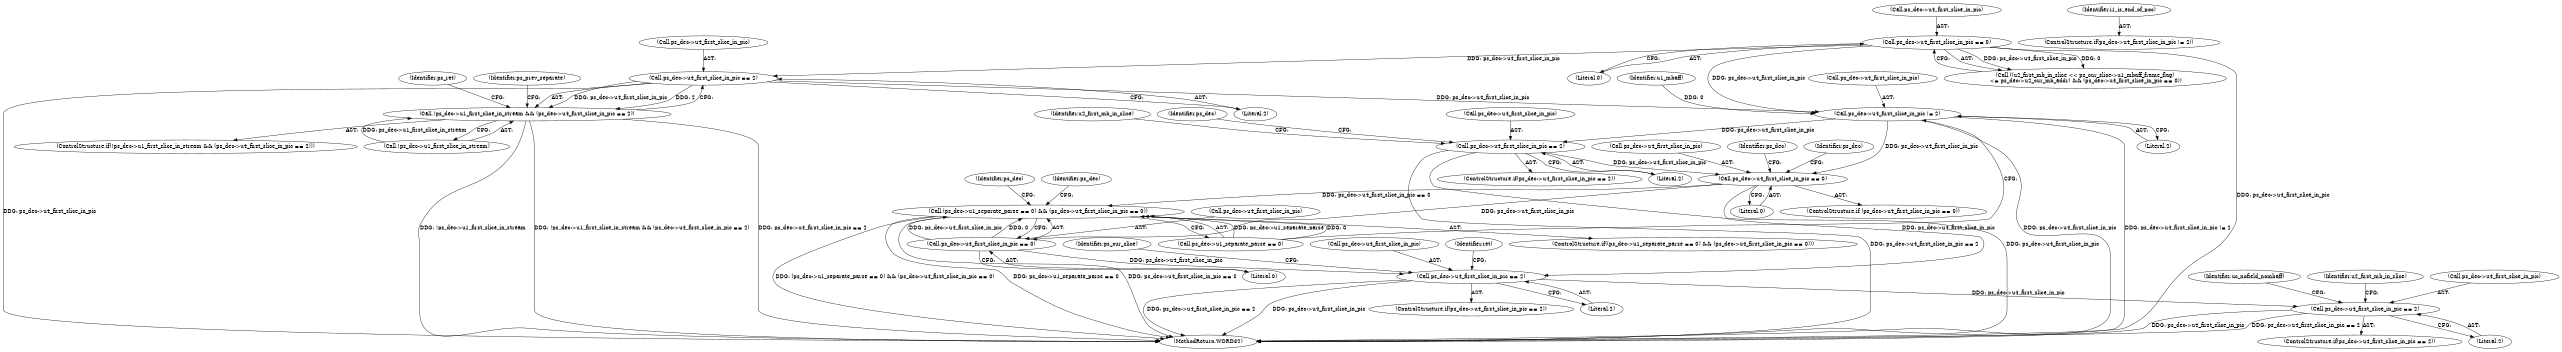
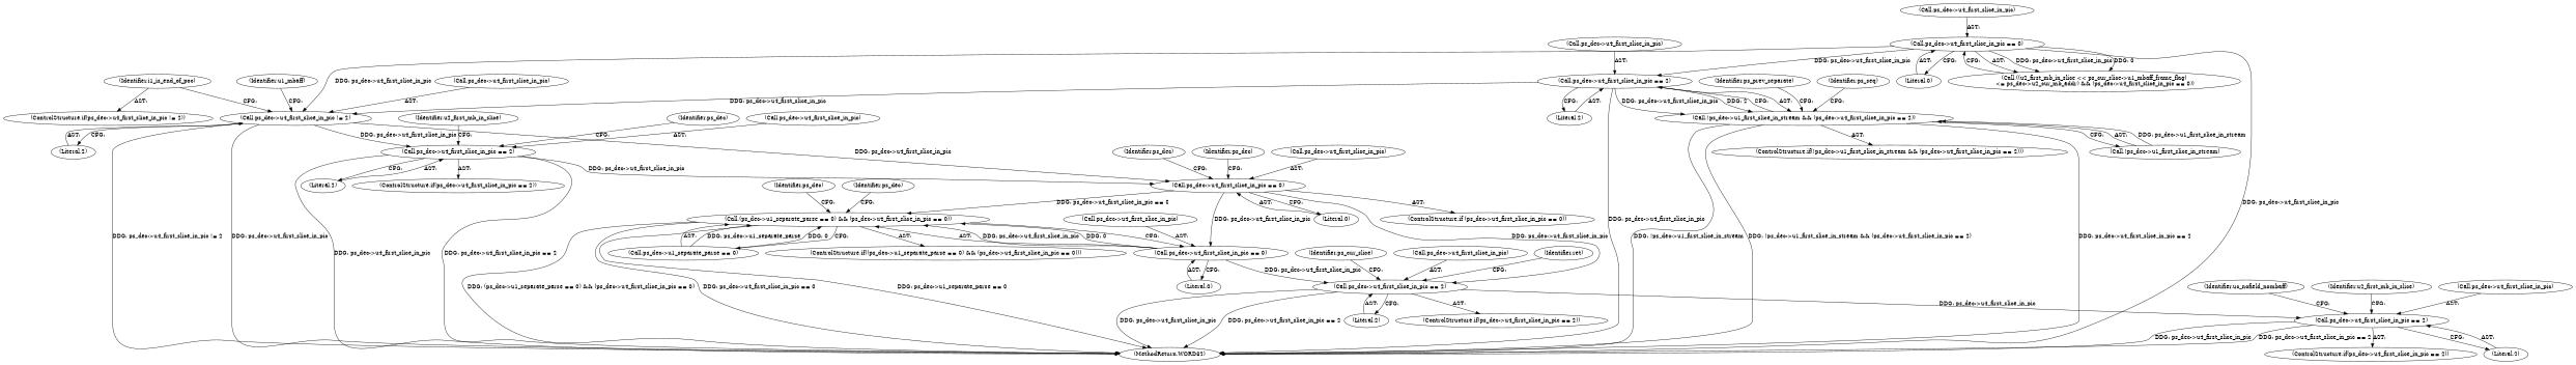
  digraph {
    n1 [label="(Call,ps_dec->u4_first_slice_in_pic == 2)"]
    n2 [label="(Call,!ps_dec->u1_first_slice_in_stream && (ps_dec->u4_first_slice_in_pic == 2))"]
    n3 [label="(Call,ps_dec->u4_first_slice_in_pic != 2)"]
    n4 [label="(Literal,2)"]
    n5 [label="(MethodReturn,WORD32)"]
    n6 [label="(Call,!ps_dec->u1_first_slice_in_stream)"]
    n7 [label="(ControlStructure,if(!ps_dec->u1_first_slice_in_stream && (ps_dec->u4_first_slice_in_pic == 2)))"]
    n8 [label="(Call,ps_dec->u4_first_slice_in_pic == 2)"]
    n9 [label="(Call,ps_dec->u4_first_slice_in_pic == 0)"]
    n10 [label="(Literal,2)"]
    n11 [label="(Call,ps_dec->u4_first_slice_in_pic == 0)"]
    n12 [label="(Literal,0)"]
    n13 [label="(Call,((u2_first_mb_in_slice << ps_cur_slice->u1_mbaff_frame_flag)\n <= ps_dec->u2_cur_mb_addr) && (ps_dec->u4_first_slice_in_pic == 0))"]
    n14 [label="(ControlStructure,if(ps_dec->u4_first_slice_in_pic == 2))"]
    n15 [label="(Literal,2)"]
    n16 [label="(Call,(ps_dec->u1_separate_parse == 0) && (ps_dec->u4_first_slice_in_pic == 0))"]
    n17 [label="(Call,ps_dec->u4_first_slice_in_pic == 0)"]
    n18 [label="(Call,ps_dec->u4_first_slice_in_pic == 2)"]
    n19 [label="(ControlStructure,if (ps_dec->u4_first_slice_in_pic == 0))"]
    n20 [label="(Literal,0)"]
    n21 [label="(ControlStructure,if(ps_dec->u4_first_slice_in_pic != 2))"]
    n22 [label="(Call,ps_dec->u1_separate_parse == 0)"]
    n23 [label="(ControlStructure,if((ps_dec->u1_separate_parse == 0) && (ps_dec->u4_first_slice_in_pic == 0)))"]
    n24 [label="(Literal,0)"]
    n25 [label="(Call,ps_dec->u4_first_slice_in_pic == 2)"]
    n26 [label="(ControlStructure,if(ps_dec->u4_first_slice_in_pic == 2))"]
    n27 [label="(Literal,2)"]
    n28 [label="(ControlStructure,if(ps_dec->u4_first_slice_in_pic == 2))"]
    n29 [label="(Literal,2)"]
    n30 [label="(Identifier,ps_dec)"]
    n31 [label="(Call,ps_dec->u4_first_slice_in_pic)"]
    n32 [label="(Call,ps_dec->u4_first_slice_in_pic)"]
    n33 [label="(Call,ps_dec->u4_first_slice_in_pic)"]
-   n34 [label="(Identifier,ps_ret)"]
+   n34 [label="(Identifier,ps_seq)"]
    n35 [label="(Identifier,uc_nofield_nombaff)"]
    n36 [label="(Identifier,ps_dec)"]
    n37 [label="(Call,ps_dec->u4_first_slice_in_pic)"]
    n38 [label="(Call,ps_dec->u4_first_slice_in_pic)"]
    n39 [label="(Identifier,ps_dec)"]
    n40 [label="(Call,ps_dec->u4_first_slice_in_pic)"]
    n41 [label="(Identifier,ps_prev_separate)"]
    n42 [label="(Identifier,ps_dec)"]
    n43 [label="(Identifier,i1_is_end_of_poc)"]
    n44 [label="(Identifier,u1_mbaff)"]
    n45 [label="(Identifier,ret)"]
    n46 [label="(Identifier,u2_first_mb_in_slice)"]
    n47 [label="(Identifier,ps_dec)"]
    n48 [label="(Call,ps_dec->u4_first_slice_in_pic)"]
    n49 [label="(Call,ps_dec->u4_first_slice_in_pic)"]
    n50 [label="(Identifier,u2_first_mb_in_slice)"]
    n51 [label="(Identifier,ps_cur_slice)"]
    n1 -> n2 [label="AST: "]
    n1 -> n2 [label="DDG: ps_dec->u4_first_slice_in_pic"]
    n1 -> n2 [label="DDG: 2"]
    n1 -> n3 [label="DDG: ps_dec->u4_first_slice_in_pic"]
    n1 -> n4 [label="CFG: "]
    n1 -> n5 [label="DDG: ps_dec->u4_first_slice_in_pic"]
    n2 -> n1 [label="CFG: "]
    n2 -> n5 [label="DDG: ps_dec->u4_first_slice_in_pic == 2"]
    n2 -> n5 [label="DDG: !ps_dec->u1_first_slice_in_stream"]
    n2 -> n5 [label="DDG: !ps_dec->u1_first_slice_in_stream && (ps_dec->u4_first_slice_in_pic == 2)"]
    n2 -> n6 [label="CFG: "]
    n2 -> n7 [label="AST: "]
    n3 -> n5 [label="DDG: ps_dec->u4_first_slice_in_pic != 2"]
    n3 -> n5 [label="DDG: ps_dec->u4_first_slice_in_pic"]
    n3 -> n8 [label="DDG: ps_dec->u4_first_slice_in_pic"]
    n3 -> n9 [label="DDG: ps_dec->u4_first_slice_in_pic"]
    n3 -> n10 [label="CFG: "]
    n4 -> n1 [label="AST: "]
    n6 -> n2 [label="AST: "]
    n6 -> n2 [label="DDG: ps_dec->u1_first_slice_in_stream"]
    n8 -> n5 [label="DDG: ps_dec->u4_first_slice_in_pic == 2"]
    n8 -> n5 [label="DDG: ps_dec->u4_first_slice_in_pic"]
    n8 -> n9 [label="DDG: ps_dec->u4_first_slice_in_pic"]
    n8 -> n14 [label="AST: "]
    n8 -> n15 [label="CFG: "]
    n9 -> n16 [label="DDG: ps_dec->u4_first_slice_in_pic == 0"]
    n9 -> n17 [label="DDG: ps_dec->u4_first_slice_in_pic"]
    n9 -> n18 [label="DDG: ps_dec->u4_first_slice_in_pic"]
    n9 -> n19 [label="AST: "]
    n9 -> n20 [label="CFG: "]
    n10 -> n3 [label="AST: "]
    n11 -> n1 [label="DDG: ps_dec->u4_first_slice_in_pic"]
    n11 -> n3 [label="DDG: ps_dec->u4_first_slice_in_pic"]
    n11 -> n5 [label="DDG: ps_dec->u4_first_slice_in_pic"]
    n11 -> n12 [label="CFG: "]
    n11 -> n13 [label="AST: "]
    n11 -> n13 [label="DDG: ps_dec->u4_first_slice_in_pic"]
    n11 -> n13 [label="DDG: 0"]
    n12 -> n11 [label="AST: "]
    n13 -> n11 [label="CFG: "]
    n15 -> n8 [label="AST: "]
    n16 -> n5 [label="DDG: ps_dec->u1_separate_parse == 0"]
    n16 -> n5 [label="DDG: (ps_dec->u1_separate_parse == 0) && (ps_dec->u4_first_slice_in_pic == 0)"]
    n16 -> n5 [label="DDG: ps_dec->u4_first_slice_in_pic == 0"]
    n16 -> n17 [label="CFG: "]
    n16 -> n22 [label="CFG: "]
    n16 -> n23 [label="AST: "]
    n17 -> n16 [label="AST: "]
    n17 -> n16 [label="DDG: ps_dec->u4_first_slice_in_pic"]
    n17 -> n16 [label="DDG: 0"]
    n17 -> n18 [label="DDG: ps_dec->u4_first_slice_in_pic"]
    n17 -> n24 [label="CFG: "]
    n18 -> n5 [label="DDG: ps_dec->u4_first_slice_in_pic"]
    n18 -> n5 [label="DDG: ps_dec->u4_first_slice_in_pic == 2"]
    n18 -> n25 [label="DDG: ps_dec->u4_first_slice_in_pic"]
    n18 -> n26 [label="AST: "]
    n18 -> n27 [label="CFG: "]
    n20 -> n9 [label="AST: "]
    n22 -> n16 [label="AST: "]
    n22 -> n16 [label="DDG: ps_dec->u1_separate_parse"]
    n22 -> n16 [label="DDG: 0"]
    n24 -> n17 [label="AST: "]
    n25 -> n5 [label="DDG: ps_dec->u4_first_slice_in_pic"]
    n25 -> n5 [label="DDG: ps_dec->u4_first_slice_in_pic == 2"]
    n25 -> n28 [label="AST: "]
    n25 -> n29 [label="CFG: "]
    n27 -> n18 [label="AST: "]
    n29 -> n25 [label="AST: "]
    n30 -> n8 [label="CFG: "]
    n31 -> n11 [label="AST: "]
    n32 -> n17 [label="AST: "]
    n33 -> n3 [label="AST: "]
    n34 -> n2 [label="CFG: "]
    n35 -> n25 [label="CFG: "]
    n36 -> n16 [label="CFG: "]
    n37 -> n8 [label="AST: "]
    n38 -> n9 [label="AST: "]
    n39 -> n9 [label="CFG: "]
    n40 -> n18 [label="AST: "]
    n41 -> n2 [label="CFG: "]
    n42 -> n9 [label="CFG: "]
-   n22 -> n3 [label="CFG: "]
+   n43 -> n3 [label="CFG: "]
    n43 -> n21 [label="AST: "]
-   n44 -> n3 [label="DDG: 0"]
+   n44 -> n3 [label="CFG: "]
    n45 -> n18 [label="CFG: "]
    n46 -> n25 [label="CFG: "]
    n47 -> n16 [label="CFG: "]
    n48 -> n25 [label="AST: "]
    n49 -> n1 [label="AST: "]
    n50 -> n8 [label="CFG: "]
    n51 -> n18 [label="CFG: "]
  }
